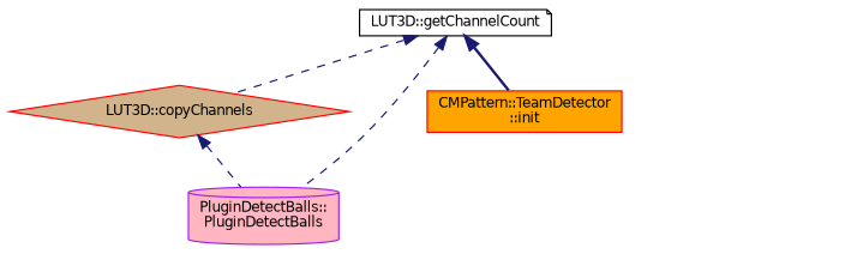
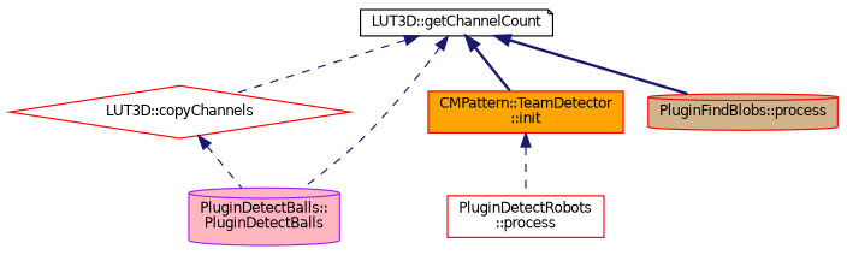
  digraph {
    rankdir=TB
    node [color=red fillcolor=white fontname=Helvetica fontsize=10 shape=box style=filled]
    edge [color=midnightblue dir=back fontname=Helvetica fontsize=10 labelfontname=Helvetica labelfontsize=10 style=dashed]
    n1 [color=black fontcolor=black height=0.2 label="LUT3D::getChannelCount" shape=note width=0.4]
-   n2 [fillcolor=tan height=0.2 label="LUT3D::copyChannels" shape=diamond width=0.4]
+   n2 [height=0.2 label="LUT3D::copyChannels" shape=diamond width=0.4]
    n3 [fillcolor=orange height=0.2 label="CMPattern::TeamDetector\l::init" width=0.4]
    n4 [color=purple fillcolor=lightpink height=0.2 label="PluginDetectBalls::\lPluginDetectBalls" shape=cylinder width=0.4]
+   n5 [fillcolor=tan height=0.2 label="PluginFindBlobs::process" shape=cylinder width=0.4]
+   n6 [height=0.2 label="PluginDetectRobots\l::process" width=0.4]
    n1 -> n2
    n1 -> n3 [style=bold]
    n1 -> n4
+   n1 -> n5 [style=bold]
    n2 -> n4
+   n3 -> n6
  }
